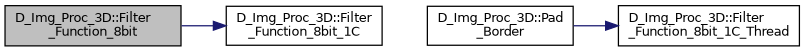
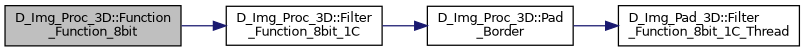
  digraph {
    rankdir=LR
    node [color=black fillcolor=white fontname=Helvetica fontsize=10 shape=record style=filled]
    edge [color=midnightblue fontname=Helvetica fontsize=10 labelfontname=Helvetica labelfontsize=10 style=solid]
-   n1 [fillcolor=grey75 fontcolor=black height=0.2 label="D_Img_Proc_3D::Filter\l_Function_8bit" width=0.4]
+   n1 [fillcolor=grey75 fontcolor=black height=0.2 label="D_Img_Proc_3D::Function\l_Function_8bit" width=0.4]
    n2 [height=0.2 label="D_Img_Proc_3D::Filter\l_Function_8bit_1C" width=0.4]
    n3 [height=0.2 label="D_Img_Proc_3D::Pad\l_Border" width=0.4]
-   n4 [height=0.2 label="D_Img_Proc_3D::Filter\l_Function_8bit_1C_Thread" width=0.4]
+   n4 [height=0.2 label="D_Img_Pad_3D::Filter\l_Function_8bit_1C_Thread" width=0.4]
    n1 -> n2
+   n2 -> n3
    n3 -> n4
  }
